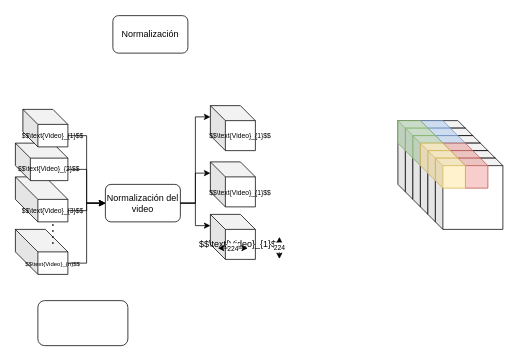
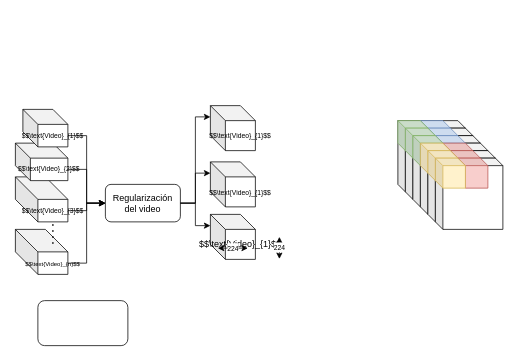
  <mxCell id="0" />
  <mxCell id="1" parent="0" />
  <mxCell id="2" style="edgeStyle=orthogonalEdgeStyle;rounded=0;orthogonalLoop=1;jettySize=auto;html=1;entryX=0;entryY=0.5;entryDx=0;entryDy=0;exitX=0;exitY=0;exitDx=70;exitDy=45;exitPerimeter=0;" edge="1" parent="1" source="3" target="30"><mxGeometry relative="1" as="geometry" /></mxCell>
  <mxCell id="3" value="&lt;font style=&quot;font-size: 8px;&quot;&gt;$$\text{Video}_{n}$$&lt;/font&gt;" style="shape=cube;whiteSpace=wrap;html=1;boundedLbl=1;backgroundOutline=1;darkOpacity=0.05;darkOpacity2=0.1;size=30;" vertex="1" parent="1"><mxGeometry x="20" y="305" width="70" height="60" as="geometry" /></mxCell>
  <mxCell id="4" value="$$\text{Video}_{1}$$" style="shape=cube;whiteSpace=wrap;html=1;boundedLbl=1;backgroundOutline=1;darkOpacity=0.05;darkOpacity2=0.1;size=20;" vertex="1" parent="1"><mxGeometry x="280" y="285" width="60" height="60" as="geometry" /></mxCell>
  <mxCell id="5" value="&lt;font style=&quot;font-size: 9px;&quot;&gt;$$\text{Video}_{1}$$&lt;/font&gt;" style="shape=cube;whiteSpace=wrap;html=1;boundedLbl=1;backgroundOutline=1;darkOpacity=0.05;darkOpacity2=0.1;size=20;" vertex="1" parent="1"><mxGeometry x="280" y="215" width="60" height="60" as="geometry" /></mxCell>
  <mxCell id="6" style="edgeStyle=orthogonalEdgeStyle;rounded=0;orthogonalLoop=1;jettySize=auto;html=1;exitX=0;exitY=0;exitDx=70;exitDy=45;exitPerimeter=0;" edge="1" parent="1" source="7" target="30"><mxGeometry relative="1" as="geometry" /></mxCell>
  <mxCell id="7" value="$$\text{Video}_{3}$$" style="shape=cube;whiteSpace=wrap;html=1;boundedLbl=1;backgroundOutline=1;darkOpacity=0.05;darkOpacity2=0.1;size=30;fontSize=9;" vertex="1" parent="1"><mxGeometry x="20" y="235" width="70" height="60" as="geometry" /></mxCell>
  <mxCell id="8" style="edgeStyle=orthogonalEdgeStyle;rounded=0;orthogonalLoop=1;jettySize=auto;html=1;entryX=0;entryY=0.5;entryDx=0;entryDy=0;exitX=0;exitY=0;exitDx=70;exitDy=35;exitPerimeter=0;" edge="1" parent="1" source="9" target="30"><mxGeometry relative="1" as="geometry" /></mxCell>
  <mxCell id="9" value="$$\text{Video}_{2}$$" style="shape=cube;whiteSpace=wrap;html=1;boundedLbl=1;backgroundOutline=1;darkOpacity=0.05;darkOpacity2=0.1;size=20;fontSize=9;" vertex="1" parent="1"><mxGeometry x="20" y="190" width="70" height="50" as="geometry" /></mxCell>
  <mxCell id="10" value="" style="shape=cube;whiteSpace=wrap;html=1;boundedLbl=1;backgroundOutline=1;darkOpacity=0.05;darkOpacity2=0.1;size=10;" vertex="1" parent="1"><mxGeometry x="530" y="160" width="90" height="95" as="geometry" /></mxCell>
  <mxCell id="11" value="" style="shape=cube;whiteSpace=wrap;html=1;boundedLbl=1;backgroundOutline=1;darkOpacity=0.05;darkOpacity2=0.1;size=10;" vertex="1" parent="1"><mxGeometry x="540" y="170" width="90" height="95" as="geometry" /></mxCell>
  <mxCell id="12" value="" style="shape=cube;whiteSpace=wrap;html=1;boundedLbl=1;backgroundOutline=1;darkOpacity=0.05;darkOpacity2=0.1;size=10;" vertex="1" parent="1"><mxGeometry x="550" y="180" width="90" height="95" as="geometry" /></mxCell>
  <mxCell id="13" value="" style="shape=cube;whiteSpace=wrap;html=1;boundedLbl=1;backgroundOutline=1;darkOpacity=0.05;darkOpacity2=0.1;size=10;" vertex="1" parent="1"><mxGeometry x="560" y="190" width="90" height="95" as="geometry" /></mxCell>
  <mxCell id="14" value="" style="shape=cube;whiteSpace=wrap;html=1;boundedLbl=1;backgroundOutline=1;darkOpacity=0.05;darkOpacity2=0.1;size=10;" vertex="1" parent="1"><mxGeometry x="570" y="200" width="90" height="95" as="geometry" /></mxCell>
  <mxCell id="15" value="" style="shape=cube;whiteSpace=wrap;html=1;boundedLbl=1;backgroundOutline=1;darkOpacity=0.05;darkOpacity2=0.1;size=10;" vertex="1" parent="1"><mxGeometry x="580" y="210" width="90" height="95" as="geometry" /></mxCell>
  <mxCell id="16" value="" style="shape=cube;whiteSpace=wrap;html=1;boundedLbl=1;backgroundOutline=1;darkOpacity=0.05;darkOpacity2=0.1;size=10;fillColor=#dae8fc;strokeColor=#6c8ebf;" vertex="1" parent="1"><mxGeometry x="560" y="160" width="40" height="40" as="geometry" /></mxCell>
  <mxCell id="17" value="" style="shape=cube;whiteSpace=wrap;html=1;boundedLbl=1;backgroundOutline=1;darkOpacity=0.05;darkOpacity2=0.1;size=10;fillColor=#dae8fc;strokeColor=#6c8ebf;" vertex="1" parent="1"><mxGeometry x="570" y="170" width="40" height="40" as="geometry" /></mxCell>
  <mxCell id="18" value="" style="shape=cube;whiteSpace=wrap;html=1;boundedLbl=1;backgroundOutline=1;darkOpacity=0.05;darkOpacity2=0.1;size=10;fillColor=#dae8fc;strokeColor=#6c8ebf;" vertex="1" parent="1"><mxGeometry x="580" y="180" width="40" height="40" as="geometry" /></mxCell>
  <mxCell id="19" value="" style="shape=cube;whiteSpace=wrap;html=1;boundedLbl=1;backgroundOutline=1;darkOpacity=0.05;darkOpacity2=0.1;size=10;fillColor=#d5e8d4;strokeColor=#82b366;" vertex="1" parent="1"><mxGeometry x="530" y="160" width="40" height="40" as="geometry" /></mxCell>
  <mxCell id="20" value="" style="shape=cube;whiteSpace=wrap;html=1;boundedLbl=1;backgroundOutline=1;darkOpacity=0.05;darkOpacity2=0.1;size=10;fillColor=#d5e8d4;strokeColor=#82b366;" vertex="1" parent="1"><mxGeometry x="540" y="170" width="40" height="40" as="geometry" /></mxCell>
  <mxCell id="21" value="" style="shape=cube;whiteSpace=wrap;html=1;boundedLbl=1;backgroundOutline=1;darkOpacity=0.05;darkOpacity2=0.1;size=10;fillColor=#d5e8d4;strokeColor=#82b366;" vertex="1" parent="1"><mxGeometry x="550" y="180" width="40" height="40" as="geometry" /></mxCell>
  <mxCell id="22" value="" style="shape=cube;whiteSpace=wrap;html=1;boundedLbl=1;backgroundOutline=1;darkOpacity=0.05;darkOpacity2=0.1;size=10;fillColor=#f8cecc;strokeColor=#b85450;" vertex="1" parent="1"><mxGeometry x="590" y="190" width="40" height="40" as="geometry" /></mxCell>
  <mxCell id="23" value="" style="shape=cube;whiteSpace=wrap;html=1;boundedLbl=1;backgroundOutline=1;darkOpacity=0.05;darkOpacity2=0.1;size=10;fillColor=#fff2cc;strokeColor=#d6b656;gradientColor=none;" vertex="1" parent="1"><mxGeometry x="560" y="190" width="40" height="40" as="geometry" /></mxCell>
  <mxCell id="24" value="" style="shape=cube;whiteSpace=wrap;html=1;boundedLbl=1;backgroundOutline=1;darkOpacity=0.05;darkOpacity2=0.1;size=10;fillColor=#f8cecc;strokeColor=#b85450;" vertex="1" parent="1"><mxGeometry x="600" y="200" width="40" height="40" as="geometry" /></mxCell>
  <mxCell id="25" value="" style="shape=cube;whiteSpace=wrap;html=1;boundedLbl=1;backgroundOutline=1;darkOpacity=0.05;darkOpacity2=0.1;size=10;fillColor=#fff2cc;strokeColor=#d6b656;gradientColor=none;" vertex="1" parent="1"><mxGeometry x="570" y="200" width="40" height="40" as="geometry" /></mxCell>
  <mxCell id="26" value="" style="shape=cube;whiteSpace=wrap;html=1;boundedLbl=1;backgroundOutline=1;darkOpacity=0.05;darkOpacity2=0.1;size=10;fillColor=#f8cecc;strokeColor=#b85450;" vertex="1" parent="1"><mxGeometry x="610" y="210" width="40" height="40" as="geometry" /></mxCell>
  <mxCell id="27" value="" style="shape=cube;whiteSpace=wrap;html=1;boundedLbl=1;backgroundOutline=1;darkOpacity=0.05;darkOpacity2=0.1;size=10;fillColor=#fff2cc;strokeColor=#d6b656;gradientColor=none;" vertex="1" parent="1"><mxGeometry x="580" y="210" width="40" height="40" as="geometry" /></mxCell>
  <mxCell id="28" style="edgeStyle=orthogonalEdgeStyle;rounded=0;orthogonalLoop=1;jettySize=auto;html=1;entryX=0;entryY=0.5;entryDx=0;entryDy=0;exitX=0;exitY=0;exitDx=60;exitDy=35;exitPerimeter=0;" edge="1" parent="1" source="29" target="30"><mxGeometry relative="1" as="geometry" /></mxCell>
  <mxCell id="29" value="$$\text{Video}_{1}$$" style="shape=cube;whiteSpace=wrap;html=1;boundedLbl=1;backgroundOutline=1;darkOpacity=0.05;darkOpacity2=0.1;size=20;fontSize=9;" vertex="1" parent="1"><mxGeometry x="30" y="145" width="60" height="50" as="geometry" /></mxCell>
- <mxCell id="30" value="Normalización del video" style="rounded=1;whiteSpace=wrap;html=1;" vertex="1" parent="1"><mxGeometry x="140" y="245" width="100" height="50" as="geometry" /></mxCell>
- <mxCell id="31" value="Normalización" style="rounded=1;whiteSpace=wrap;html=1;" vertex="1" parent="1"><mxGeometry x="150" y="20" width="100" height="50" as="geometry" /></mxCell>
+ <mxCell id="30" value="Regularización del video" style="rounded=1;whiteSpace=wrap;html=1;" vertex="1" parent="1"><mxGeometry x="140" y="245" width="100" height="50" as="geometry" /></mxCell>
  <mxCell id="32" value="&lt;font style=&quot;font-size: 9px;&quot;&gt;$$\text{Video}_{1}$$&lt;/font&gt;" style="shape=cube;whiteSpace=wrap;html=1;boundedLbl=1;backgroundOutline=1;darkOpacity=0.05;darkOpacity2=0.1;size=20;" vertex="1" parent="1"><mxGeometry x="280" y="140" width="60" height="60" as="geometry" /></mxCell>
  <mxCell id="33" style="edgeStyle=orthogonalEdgeStyle;rounded=0;orthogonalLoop=1;jettySize=auto;html=1;entryX=0;entryY=0;entryDx=0;entryDy=15;entryPerimeter=0;" edge="1" parent="1" source="30" target="32"><mxGeometry relative="1" as="geometry" /></mxCell>
  <mxCell id="34" style="edgeStyle=orthogonalEdgeStyle;rounded=0;orthogonalLoop=1;jettySize=auto;html=1;entryX=0;entryY=0;entryDx=0;entryDy=15;entryPerimeter=0;" edge="1" parent="1" source="30" target="5"><mxGeometry relative="1" as="geometry" /></mxCell>
  <mxCell id="35" style="edgeStyle=orthogonalEdgeStyle;rounded=0;orthogonalLoop=1;jettySize=auto;html=1;entryX=0;entryY=0;entryDx=0;entryDy=15;entryPerimeter=0;" edge="1" parent="1" source="30" target="4"><mxGeometry relative="1" as="geometry" /></mxCell>
  <mxCell id="36" value="&lt;font style=&quot;font-size: 9px;&quot;&gt;224&lt;/font&gt;" style="endArrow=classic;startArrow=classic;html=1;rounded=0;strokeWidth=1;" edge="1" parent="1"><mxGeometry width="50" height="50" relative="1" as="geometry"><mxPoint x="290" y="330" as="sourcePoint" /><mxPoint x="330" y="330" as="targetPoint" /></mxGeometry></mxCell>
  <mxCell id="37" value="&lt;font style=&quot;font-size: 9px;&quot;&gt;224&lt;/font&gt;" style="endArrow=classic;startArrow=classic;html=1;rounded=0;strokeWidth=1;" edge="1" parent="1"><mxGeometry width="50" height="50" relative="1" as="geometry"><mxPoint x="372" y="344.43" as="sourcePoint" /><mxPoint x="372" y="315" as="targetPoint" /></mxGeometry></mxCell>
  <mxCell id="38" value="" style="endArrow=none;dashed=1;html=1;dashPattern=1 3;strokeWidth=2;rounded=0;" edge="1" parent="1"><mxGeometry width="50" height="50" relative="1" as="geometry"><mxPoint x="70" y="324" as="sourcePoint" /><mxPoint x="70" y="294" as="targetPoint" /></mxGeometry></mxCell>
  <mxCell id="39" value="" style="rounded=1;whiteSpace=wrap;html=1;" vertex="1" parent="1"><mxGeometry x="50" y="400" width="120" height="60" as="geometry" /></mxCell>
